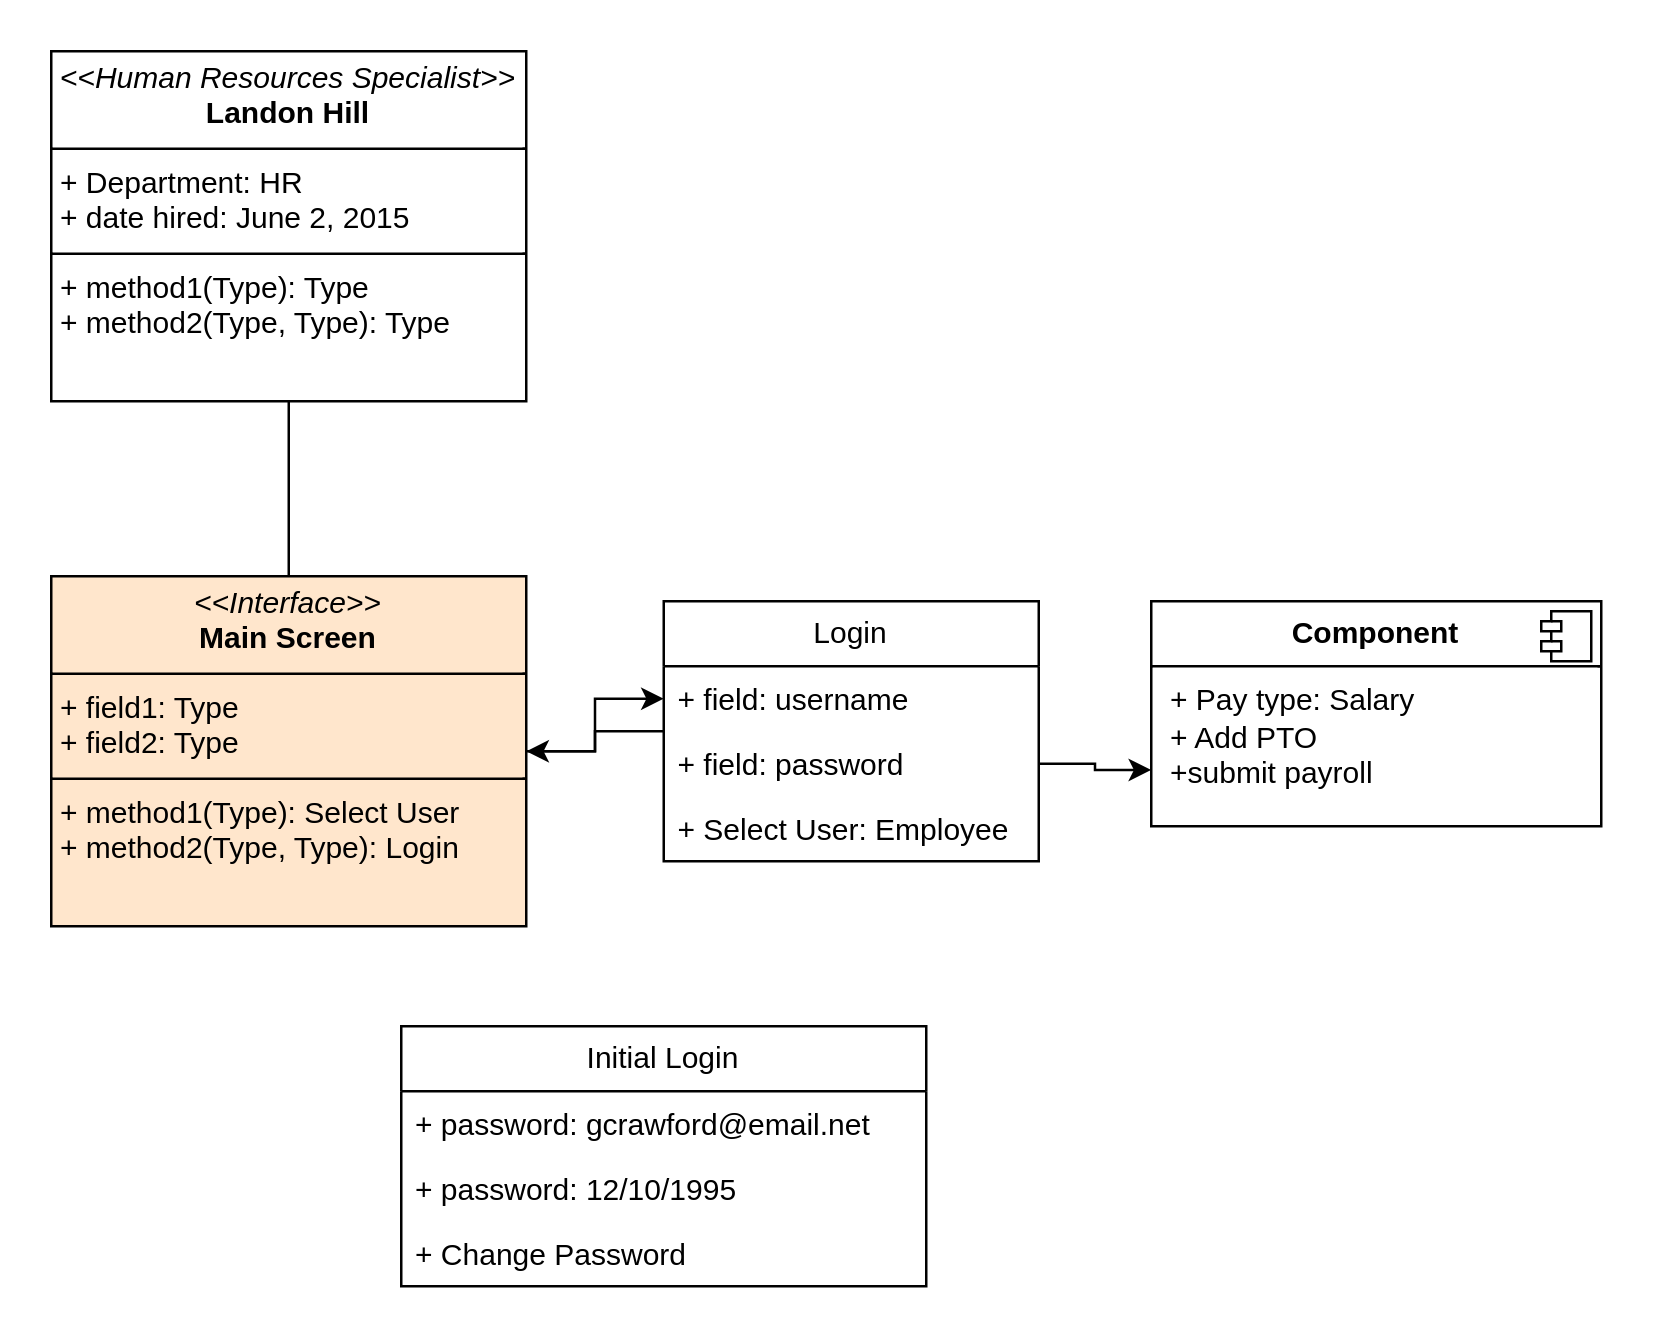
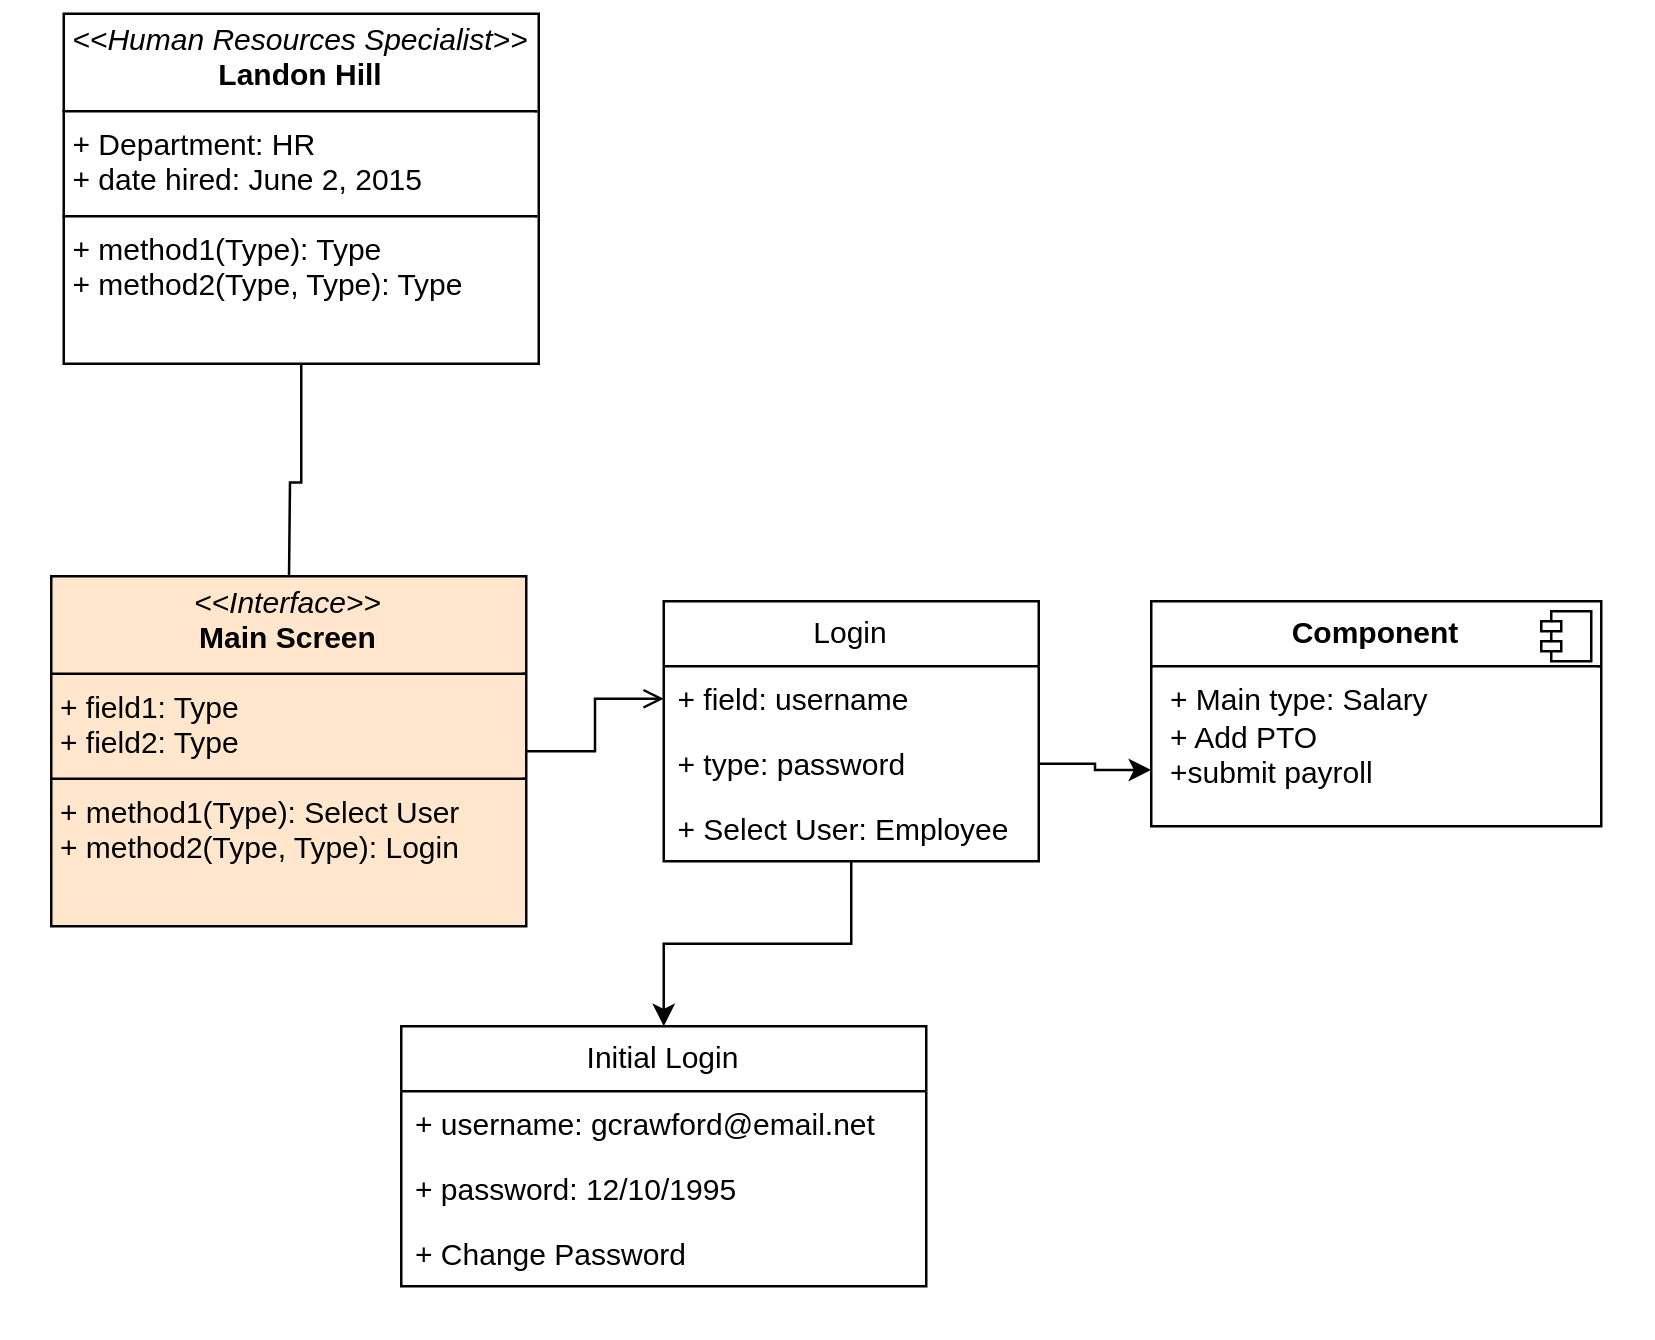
  <mxCell id="0" />
  <mxCell id="1" parent="0" />
  <mxCell id="2" style="edgeStyle=orthogonalEdgeStyle;rounded=0;orthogonalLoop=1;jettySize=auto;html=1;exitX=0.5;exitY=1;exitDx=0;exitDy=0;entryX=0.5;entryY=0;entryDx=0;entryDy=0;" edge="1" parent="1" source="3"><mxGeometry relative="1" as="geometry"><mxPoint x="115" y="240" as="targetPoint" /></mxGeometry></mxCell>
- <mxCell id="3" value="&lt;p style=&quot;margin:0px;margin-top:4px;text-align:center;&quot;&gt;&lt;i&gt;&amp;lt;&amp;lt;Human Resources Specialist&amp;gt;&amp;gt;&lt;/i&gt;&lt;br&gt;&lt;b&gt;Landon Hill&lt;/b&gt;&lt;/p&gt;&lt;hr size=&quot;1&quot; style=&quot;border-style:solid;&quot;&gt;&lt;p style=&quot;margin:0px;margin-left:4px;&quot;&gt;+ Department: HR&lt;br&gt;+ date hired: June 2, 2015&lt;/p&gt;&lt;hr size=&quot;1&quot; style=&quot;border-style:solid;&quot;&gt;&lt;p style=&quot;margin:0px;margin-left:4px;&quot;&gt;+ method1(Type): Type&lt;br&gt;+ method2(Type, Type): Type&lt;/p&gt;" style="verticalAlign=top;align=left;overflow=fill;html=1;whiteSpace=wrap;" vertex="1" parent="1"><mxGeometry x="20" y="20" width="190" height="140" as="geometry" /></mxCell>
- <mxCell id="4" value="" style="edgeStyle=orthogonalEdgeStyle;rounded=0;orthogonalLoop=1;jettySize=auto;html=1;" edge="1" parent="1" source="5" target="10"><mxGeometry relative="1" as="geometry" /></mxCell>
+ <mxCell id="3" value="&lt;p style=&quot;margin:0px;margin-top:4px;text-align:center;&quot;&gt;&lt;i&gt;&amp;lt;&amp;lt;Human Resources Specialist&amp;gt;&amp;gt;&lt;/i&gt;&lt;br&gt;&lt;b&gt;Landon Hill&lt;/b&gt;&lt;/p&gt;&lt;hr size=&quot;1&quot; style=&quot;border-style:solid;&quot;&gt;&lt;p style=&quot;margin:0px;margin-left:4px;&quot;&gt;+ Department: HR&lt;br&gt;+ date hired: June 2, 2015&lt;/p&gt;&lt;hr size=&quot;1&quot; style=&quot;border-style:solid;&quot;&gt;&lt;p style=&quot;margin:0px;margin-left:4px;&quot;&gt;+ method1(Type): Type&lt;br&gt;+ method2(Type, Type): Type&lt;/p&gt;" style="verticalAlign=top;align=left;overflow=fill;html=1;whiteSpace=wrap;" vertex="1" parent="1"><mxGeometry x="25" y="5" width="190" height="140" as="geometry" /></mxCell>
+ <mxCell id="4" value="" style="edgeStyle=orthogonalEdgeStyle;rounded=0;orthogonalLoop=1;jettySize=auto;html=1;" edge="1" parent="1" source="5" target="14"><mxGeometry relative="1" as="geometry" /></mxCell>
  <mxCell id="5" value="Login" style="swimlane;fontStyle=0;childLayout=stackLayout;horizontal=1;startSize=26;fillColor=none;horizontalStack=0;resizeParent=1;resizeParentMax=0;resizeLast=0;collapsible=1;marginBottom=0;whiteSpace=wrap;html=1;" vertex="1" parent="1"><mxGeometry x="265" y="240" width="150" height="104" as="geometry" /></mxCell>
  <mxCell id="6" value="+ field: username" style="text;strokeColor=none;fillColor=none;align=left;verticalAlign=top;spacingLeft=4;spacingRight=4;overflow=hidden;rotatable=0;points=[[0,0.5],[1,0.5]];portConstraint=eastwest;whiteSpace=wrap;html=1;" vertex="1" parent="5"><mxGeometry y="26" width="150" height="26" as="geometry" /></mxCell>
- <mxCell id="7" value="+ field: password" style="text;strokeColor=none;fillColor=none;align=left;verticalAlign=top;spacingLeft=4;spacingRight=4;overflow=hidden;rotatable=0;points=[[0,0.5],[1,0.5]];portConstraint=eastwest;whiteSpace=wrap;html=1;" vertex="1" parent="5"><mxGeometry y="52" width="150" height="26" as="geometry" /></mxCell>
+ <mxCell id="7" value="+ type: password" style="text;strokeColor=none;fillColor=none;align=left;verticalAlign=top;spacingLeft=4;spacingRight=4;overflow=hidden;rotatable=0;points=[[0,0.5],[1,0.5]];portConstraint=eastwest;whiteSpace=wrap;html=1;" vertex="1" parent="5"><mxGeometry y="52" width="150" height="26" as="geometry" /></mxCell>
  <mxCell id="8" value="+ Select User: Employee" style="text;strokeColor=none;fillColor=none;align=left;verticalAlign=top;spacingLeft=4;spacingRight=4;overflow=hidden;rotatable=0;points=[[0,0.5],[1,0.5]];portConstraint=eastwest;whiteSpace=wrap;html=1;" vertex="1" parent="5"><mxGeometry y="78" width="150" height="26" as="geometry" /></mxCell>
- <mxCell id="9" style="edgeStyle=orthogonalEdgeStyle;rounded=0;orthogonalLoop=1;jettySize=auto;html=1;exitX=1;exitY=0.5;exitDx=0;exitDy=0;entryX=0;entryY=0.5;entryDx=0;entryDy=0;" edge="1" parent="1" source="10" target="6"><mxGeometry relative="1" as="geometry" /></mxCell>
+ <mxCell id="9" style="edgeStyle=orthogonalEdgeStyle;rounded=0;orthogonalLoop=1;jettySize=auto;html=1;exitX=1;exitY=0.5;exitDx=0;exitDy=0;entryX=0;entryY=0.5;entryDx=0;entryDy=0;endArrow=open;" edge="1" parent="1" source="10" target="6"><mxGeometry relative="1" as="geometry" /></mxCell>
  <mxCell id="10" value="&lt;p style=&quot;margin:0px;margin-top:4px;text-align:center;&quot;&gt;&lt;i&gt;&amp;lt;&amp;lt;Interface&amp;gt;&amp;gt;&lt;/i&gt;&lt;br&gt;&lt;b&gt;Main Screen&lt;/b&gt;&lt;/p&gt;&lt;hr size=&quot;1&quot; style=&quot;border-style:solid;&quot;&gt;&lt;p style=&quot;margin:0px;margin-left:4px;&quot;&gt;+ field1: Type&lt;br&gt;+ field2: Type&lt;/p&gt;&lt;hr size=&quot;1&quot; style=&quot;border-style:solid;&quot;&gt;&lt;p style=&quot;margin:0px;margin-left:4px;&quot;&gt;+ method1(Type): Select User&lt;br&gt;+ method2(Type, Type): Login&lt;/p&gt;" style="verticalAlign=top;align=left;overflow=fill;html=1;whiteSpace=wrap;fillColor=#ffe6cc;" vertex="1" parent="1"><mxGeometry x="20" y="230" width="190" height="140" as="geometry" /></mxCell>
- <mxCell id="11" value="&lt;p style=&quot;margin:0px;margin-top:6px;text-align:center;&quot;&gt;&lt;b&gt;Component&lt;/b&gt;&lt;/p&gt;&lt;hr size=&quot;1&quot; style=&quot;border-style:solid;&quot;&gt;&lt;p style=&quot;margin:0px;margin-left:8px;&quot;&gt;+ Pay type: Salary&lt;br&gt;+ Add PTO&lt;/p&gt;&lt;p style=&quot;margin:0px;margin-left:8px;&quot;&gt;+submit payroll&lt;/p&gt;&lt;p style=&quot;margin:0px;margin-left:8px;&quot;&gt;&lt;br&gt;&lt;/p&gt;&lt;p style=&quot;margin:0px;margin-left:8px;&quot;&gt;&lt;br&gt;&lt;/p&gt;" style="align=left;overflow=fill;html=1;dropTarget=0;whiteSpace=wrap;" vertex="1" parent="1"><mxGeometry x="460" y="240" width="180" height="90" as="geometry" /></mxCell>
+ <mxCell id="11" value="&lt;p style=&quot;margin:0px;margin-top:6px;text-align:center;&quot;&gt;&lt;b&gt;Component&lt;/b&gt;&lt;/p&gt;&lt;hr size=&quot;1&quot; style=&quot;border-style:solid;&quot;&gt;&lt;p style=&quot;margin:0px;margin-left:8px;&quot;&gt;+ Main type: Salary&lt;br&gt;+ Add PTO&lt;/p&gt;&lt;p style=&quot;margin:0px;margin-left:8px;&quot;&gt;+submit payroll&lt;/p&gt;&lt;p style=&quot;margin:0px;margin-left:8px;&quot;&gt;&lt;br&gt;&lt;/p&gt;&lt;p style=&quot;margin:0px;margin-left:8px;&quot;&gt;&lt;br&gt;&lt;/p&gt;" style="align=left;overflow=fill;html=1;dropTarget=0;whiteSpace=wrap;" vertex="1" parent="1"><mxGeometry x="460" y="240" width="180" height="90" as="geometry" /></mxCell>
  <mxCell id="12" value="" style="shape=component;jettyWidth=8;jettyHeight=4;" vertex="1" parent="11"><mxGeometry x="1" width="20" height="20" relative="1" as="geometry"><mxPoint x="-24" y="4" as="offset" /></mxGeometry></mxCell>
  <mxCell id="13" style="edgeStyle=orthogonalEdgeStyle;rounded=0;orthogonalLoop=1;jettySize=auto;html=1;exitX=1;exitY=0.5;exitDx=0;exitDy=0;entryX=0;entryY=0.75;entryDx=0;entryDy=0;" edge="1" parent="1" source="7" target="11"><mxGeometry relative="1" as="geometry" /></mxCell>
  <mxCell id="14" value="Initial Login" style="swimlane;fontStyle=0;childLayout=stackLayout;horizontal=1;startSize=26;fillColor=none;horizontalStack=0;resizeParent=1;resizeParentMax=0;resizeLast=0;collapsible=1;marginBottom=0;whiteSpace=wrap;html=1;" vertex="1" parent="1"><mxGeometry x="160" y="410" width="210" height="104" as="geometry" /></mxCell>
- <mxCell id="15" value="+ password: gcrawford@email.net" style="text;strokeColor=none;fillColor=none;align=left;verticalAlign=top;spacingLeft=4;spacingRight=4;overflow=hidden;rotatable=0;points=[[0,0.5],[1,0.5]];portConstraint=eastwest;whiteSpace=wrap;html=1;" vertex="1" parent="14"><mxGeometry y="26" width="210" height="26" as="geometry" /></mxCell>
+ <mxCell id="15" value="+ username: gcrawford@email.net" style="text;strokeColor=none;fillColor=none;align=left;verticalAlign=top;spacingLeft=4;spacingRight=4;overflow=hidden;rotatable=0;points=[[0,0.5],[1,0.5]];portConstraint=eastwest;whiteSpace=wrap;html=1;" vertex="1" parent="14"><mxGeometry y="26" width="210" height="26" as="geometry" /></mxCell>
  <mxCell id="16" value="+ password: 12/10/1995" style="text;strokeColor=none;fillColor=none;align=left;verticalAlign=top;spacingLeft=4;spacingRight=4;overflow=hidden;rotatable=0;points=[[0,0.5],[1,0.5]];portConstraint=eastwest;whiteSpace=wrap;html=1;" vertex="1" parent="14"><mxGeometry y="52" width="210" height="26" as="geometry" /></mxCell>
  <mxCell id="17" value="+ Change Password" style="text;strokeColor=none;fillColor=none;align=left;verticalAlign=top;spacingLeft=4;spacingRight=4;overflow=hidden;rotatable=0;points=[[0,0.5],[1,0.5]];portConstraint=eastwest;whiteSpace=wrap;html=1;" vertex="1" parent="14"><mxGeometry y="78" width="210" height="26" as="geometry" /></mxCell>
